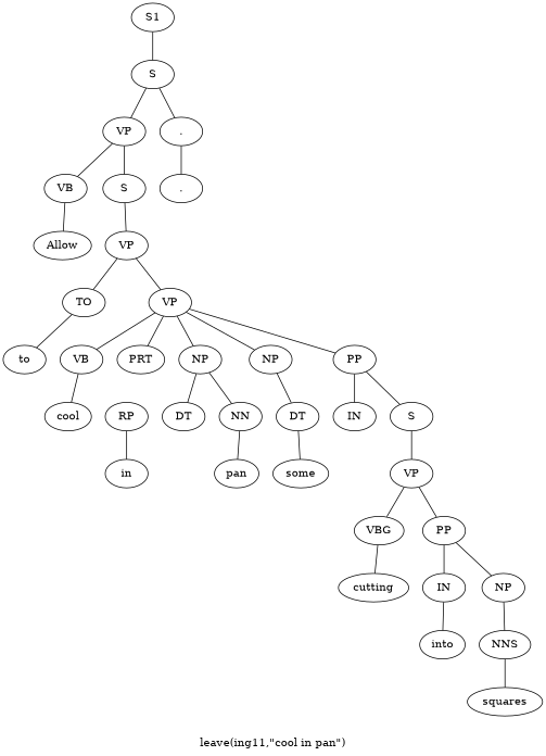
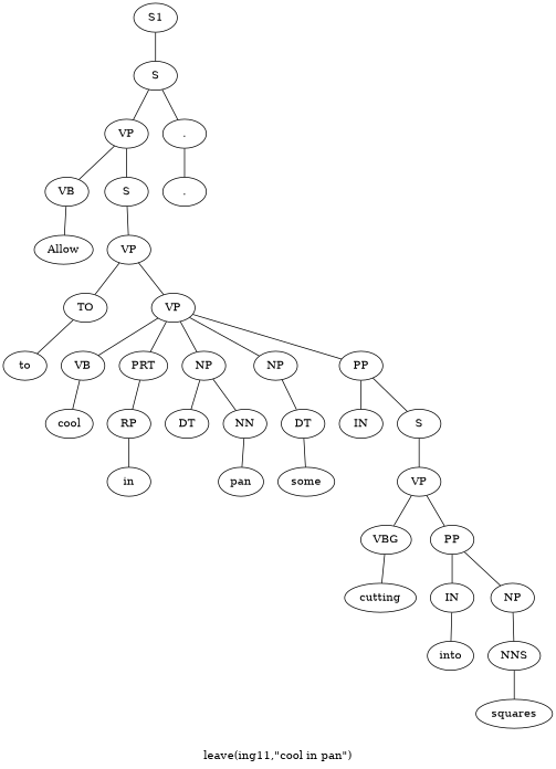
  graph {
    label="leave(ing11,\"cool in pan\")"
    n1 [label=S1]
    n2 [label=S]
    n3 [label=VP]
    n4 [label="."]
    n5 [label=VB]
    n6 [label=S]
    n7 [label="."]
    n8 [label=Allow]
    n9 [label=VP]
    n10 [label=TO]
    n11 [label=VP]
    n12 [label=to]
    n13 [label=VB]
    n14 [label=PRT]
    n15 [label=NP]
    n16 [label=NP]
    n17 [label=PP]
    n18 [label=cool]
    n19 [label=RP]
    n20 [label=DT]
    n21 [label=NN]
    n22 [label=DT]
    n23 [label=IN]
    n24 [label=S]
    n25 [label=in]
    n26 [label=pan]
    n27 [label=some]
    n28 [label=VP]
    n29 [label=VBG]
    n30 [label=PP]
    n31 [label=cutting]
    n32 [label=IN]
    n33 [label=NP]
    n34 [label=into]
    n35 [label=NNS]
    n36 [label=squares]
    n1 -- n2
    n2 -- n3
    n2 -- n4
    n3 -- n5
    n3 -- n6
    n4 -- n7
    n5 -- n8
    n6 -- n9
    n9 -- n10
    n9 -- n11
    n10 -- n12
    n11 -- n13
    n11 -- n14
    n11 -- n15
    n11 -- n16
    n11 -- n17
    n13 -- n18
+   n14 -- n19
    n15 -- n20
    n15 -- n21
    n16 -- n22
    n17 -- n23
    n17 -- n24
    n19 -- n25
    n21 -- n26
    n22 -- n27
    n24 -- n28
    n28 -- n29
    n28 -- n30
    n29 -- n31
    n30 -- n32
    n30 -- n33
    n32 -- n34
    n33 -- n35
    n35 -- n36
  }
